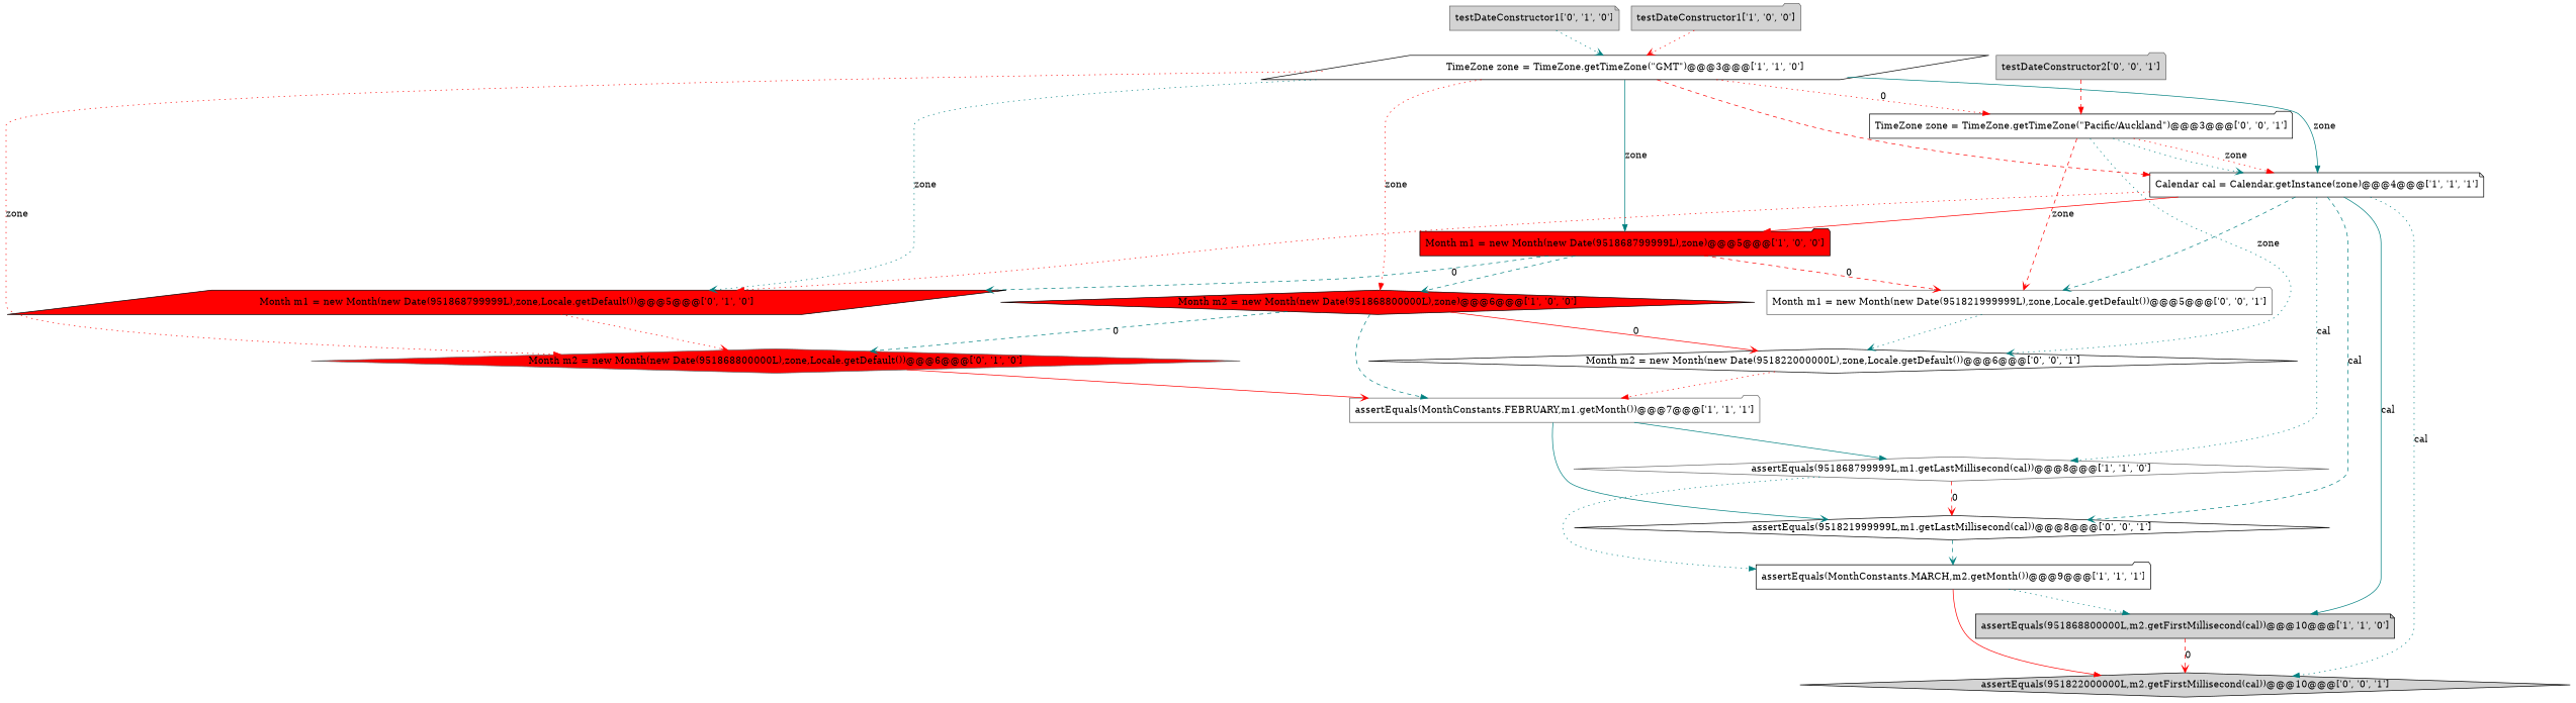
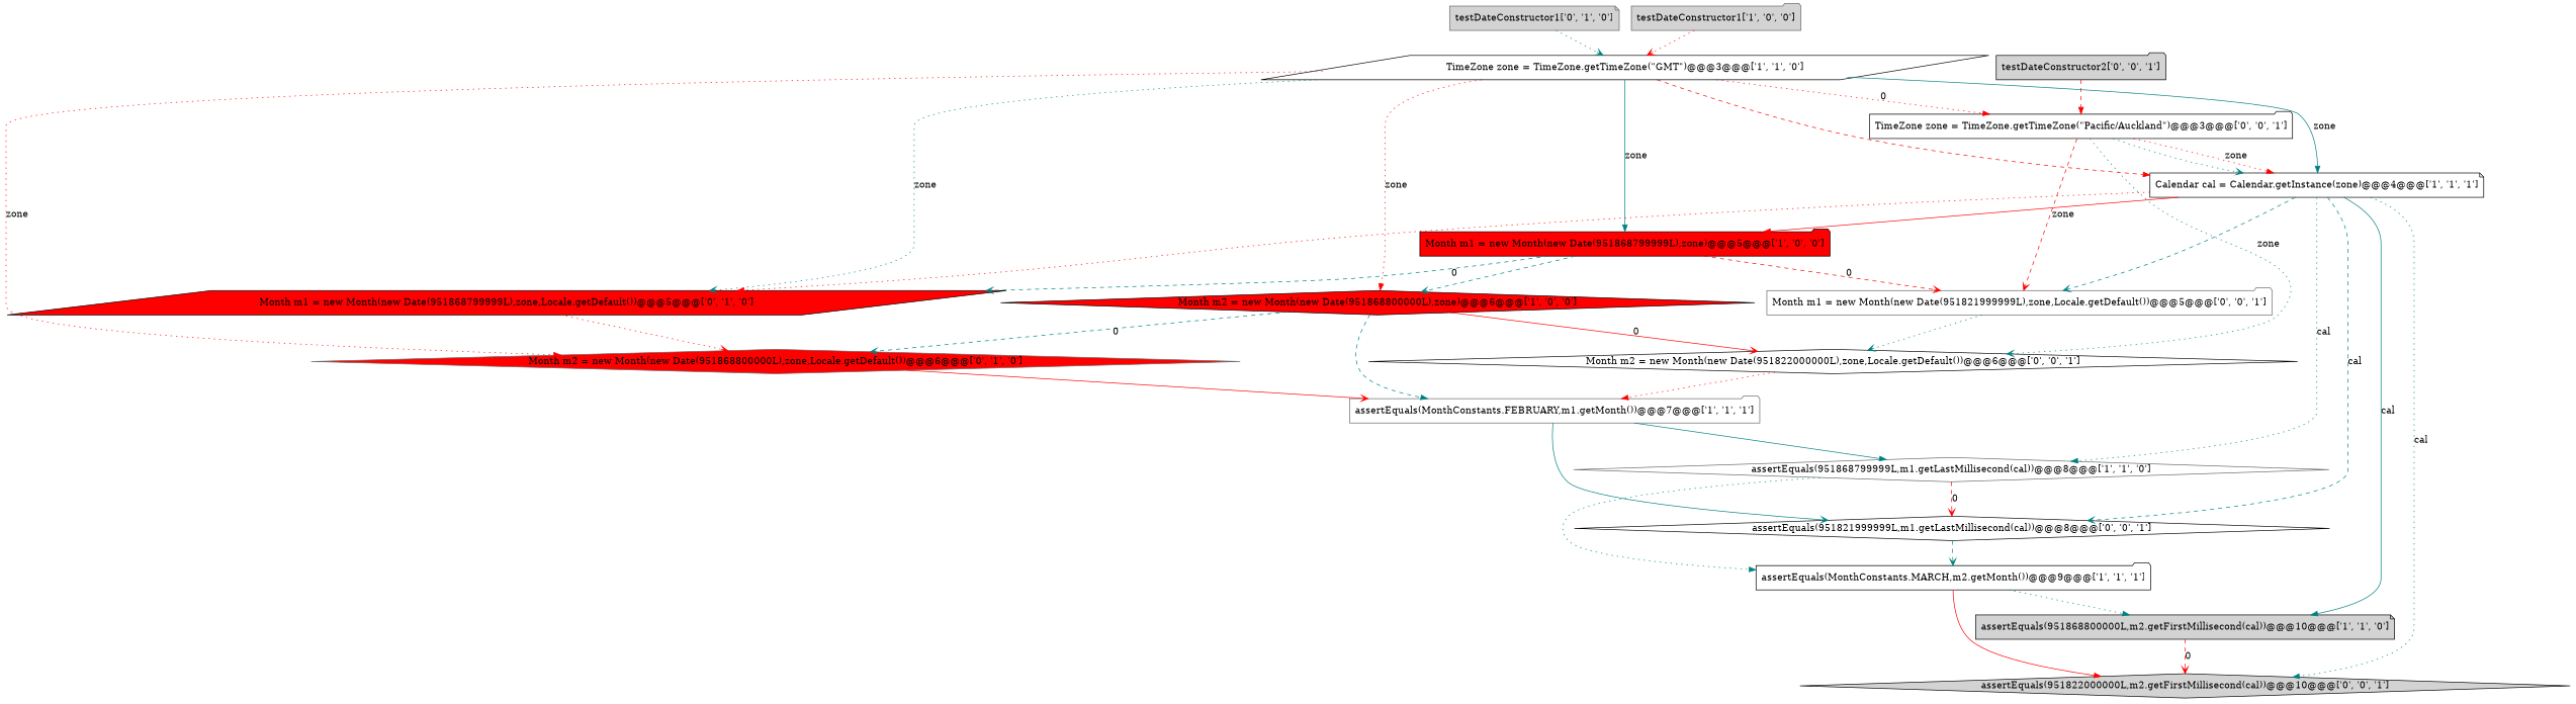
  digraph {
    node [fillcolor=white shape=folder style=filled color=black]
    edge [style=dotted color=teal arrowhead=vee]
-   n1 [fillcolor=lightgray label="testDateConstructor2['0', '0', '1']" color=gray40]
+   n1 [fillcolor=lightgray label="testDateConstructor2['0', '0', '1']"]
    n2 [label="TimeZone zone = TimeZone.getTimeZone(\"Pacific/Auckland\")@@@3@@@['0', '0', '1']"]
    n3 [fillcolor=red label="Month m2 = new Month(new Date(951868800000L),zone)@@@6@@@['1', '0', '0']" shape=diamond]
    n4 [label="Month m2 = new Month(new Date(951822000000L),zone,Locale.getDefault())@@@6@@@['0', '0', '1']" shape=diamond]
    n5 [fillcolor=red label="Month m2 = new Month(new Date(951868800000L),zone,Locale.getDefault())@@@6@@@['0', '1', '0']" shape=diamond color=gray40]
    n6 [label="assertEquals(MonthConstants.FEBRUARY,m1.getMonth())@@@7@@@['1', '1', '1']" color=gray40]
    n7 [label="assertEquals(951868799999L,m1.getLastMillisecond(cal))@@@8@@@['1', '1', '0']" shape=diamond color=gray40]
    n8 [label="assertEquals(MonthConstants.MARCH,m2.getMonth())@@@9@@@['1', '1', '1']"]
    n9 [label="assertEquals(951821999999L,m1.getLastMillisecond(cal))@@@8@@@['0', '0', '1']" shape=diamond]
    n10 [fillcolor=lightgray label="assertEquals(951822000000L,m2.getFirstMillisecond(cal))@@@10@@@['0', '0', '1']" shape=diamond]
    n11 [fillcolor=lightgray label="testDateConstructor1['0', '1', '0']" shape=note color=gray40]
    n12 [label="TimeZone zone = TimeZone.getTimeZone(\"GMT\")@@@3@@@['1', '1', '0']" shape=parallelogram]
    n13 [fillcolor=lightgray label="assertEquals(951868800000L,m2.getFirstMillisecond(cal))@@@10@@@['1', '1', '0']" shape=note]
    n14 [label="Calendar cal = Calendar.getInstance(zone)@@@4@@@['1', '1', '1']" shape=note]
    n15 [fillcolor=red label="Month m1 = new Month(new Date(951868799999L),zone,Locale.getDefault())@@@5@@@['0', '1', '0']" shape=parallelogram]
    n16 [label="Month m1 = new Month(new Date(951821999999L),zone,Locale.getDefault())@@@5@@@['0', '0', '1']" color=gray40]
    n17 [fillcolor=red label="Month m1 = new Month(new Date(951868799999L),zone)@@@5@@@['1', '0', '0']"]
    n18 [fillcolor=lightgray label="testDateConstructor1['1', '0', '0']" color=gray40]
    n1 -> n2 [style=dashed color=red arrowhead=normal]
    n2 -> n4 [label=zone]
    n2 -> n14 [label=zone color=red arrowhead=normal]
    n2 -> n14
    n2 -> n16 [label=zone style=dashed color=red]
    n3 -> n4 [label=0 style=solid color=red]
    n3 -> n5 [label=0 style=dashed]
    n3 -> n6 [style=dashed arrowhead=normal]
    n4 -> n6 [color=red arrowhead=normal]
    n5 -> n6 [style=solid color=red]
    n6 -> n7 [style=solid arrowhead=normal]
    n6 -> n9 [style=solid]
    n7 -> n8 [arrowhead=normal]
    n7 -> n9 [label=0 style=dashed color=red]
    n8 -> n10 [style=solid color=red arrowhead=normal]
    n8 -> n13 [arrowhead=normal]
    n9 -> n8 [style=dashed]
    n11 -> n12
    n12 -> n2 [label=0 color=red arrowhead=normal]
    n12 -> n3 [label=zone color=red arrowhead=normal]
    n12 -> n5 [label=zone color=red arrowhead=normal]
    n12 -> n14 [style=dashed color=red arrowhead=normal]
    n12 -> n14 [label=zone style=solid arrowhead=normal]
    n12 -> n15 [label=zone]
    n12 -> n17 [label=zone style=solid arrowhead=normal]
    n13 -> n10 [label=0 style=dashed color=red]
    n14 -> n7 [label=cal arrowhead=normal]
    n14 -> n9 [label=cal style=dashed]
    n14 -> n10 [label=cal arrowhead=normal]
    n14 -> n13 [label=cal style=solid arrowhead=normal]
    n14 -> n15 [color=red arrowhead=normal]
    n14 -> n16 [style=dashed]
    n14 -> n17 [style=solid color=red arrowhead=normal]
    n15 -> n5 [color=red]
    n16 -> n4
    n17 -> n3 [style=dashed]
    n17 -> n15 [label=0 style=dashed]
    n17 -> n16 [label=0 style=dashed color=red]
    n18 -> n12 [color=red]
  }
